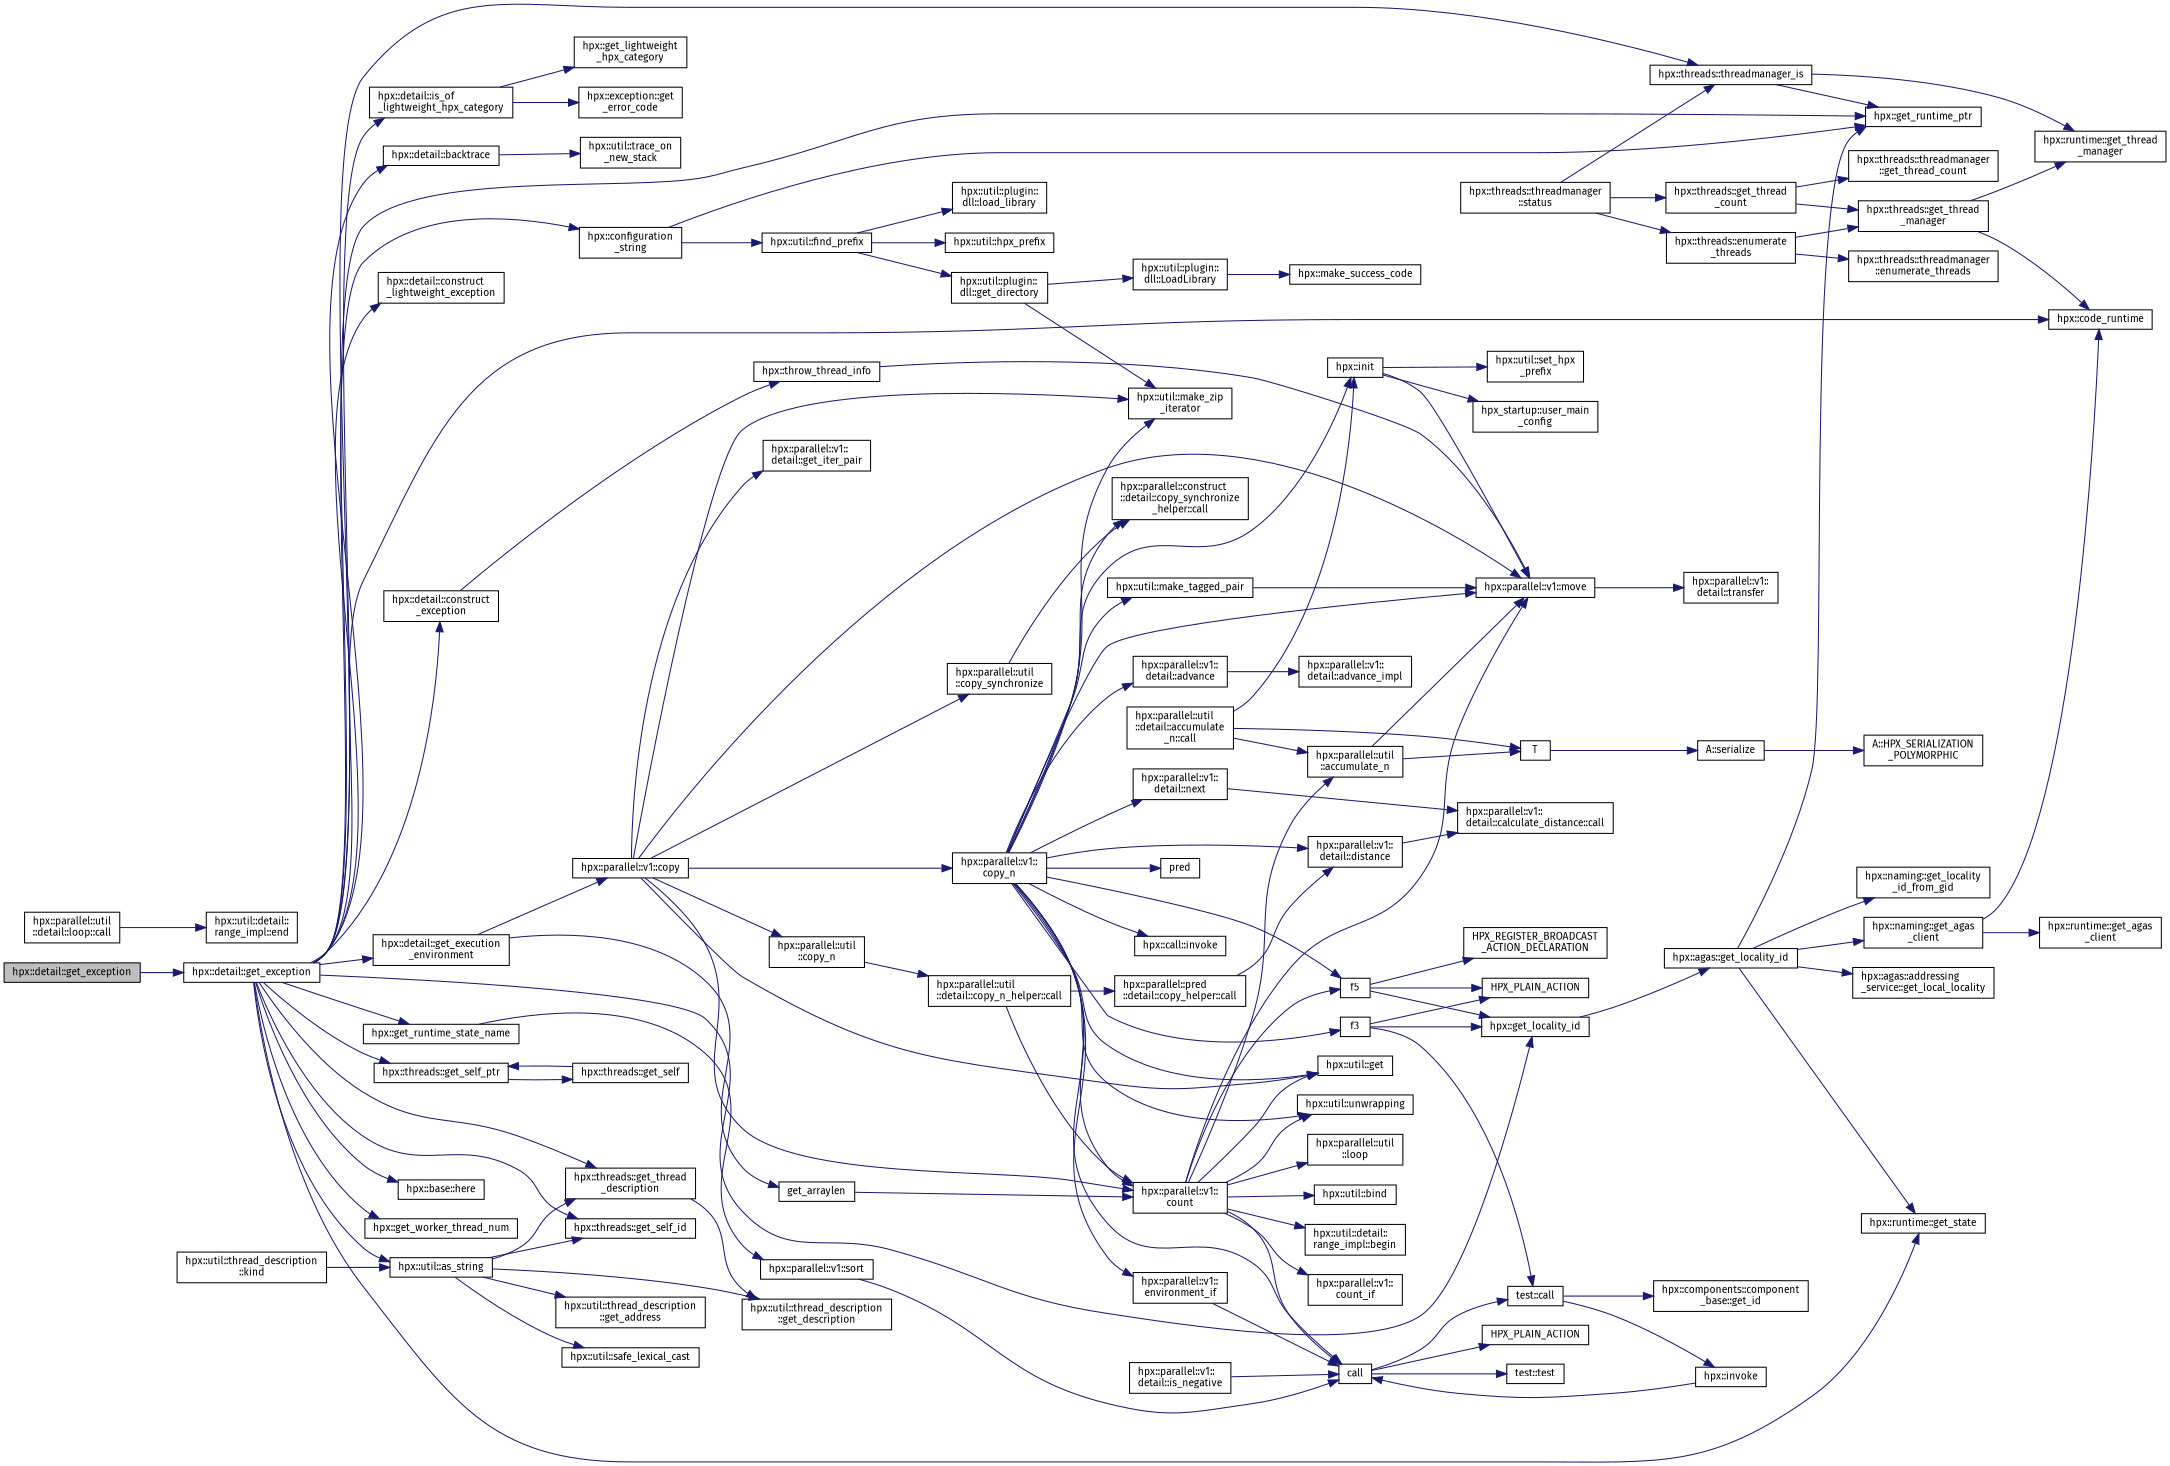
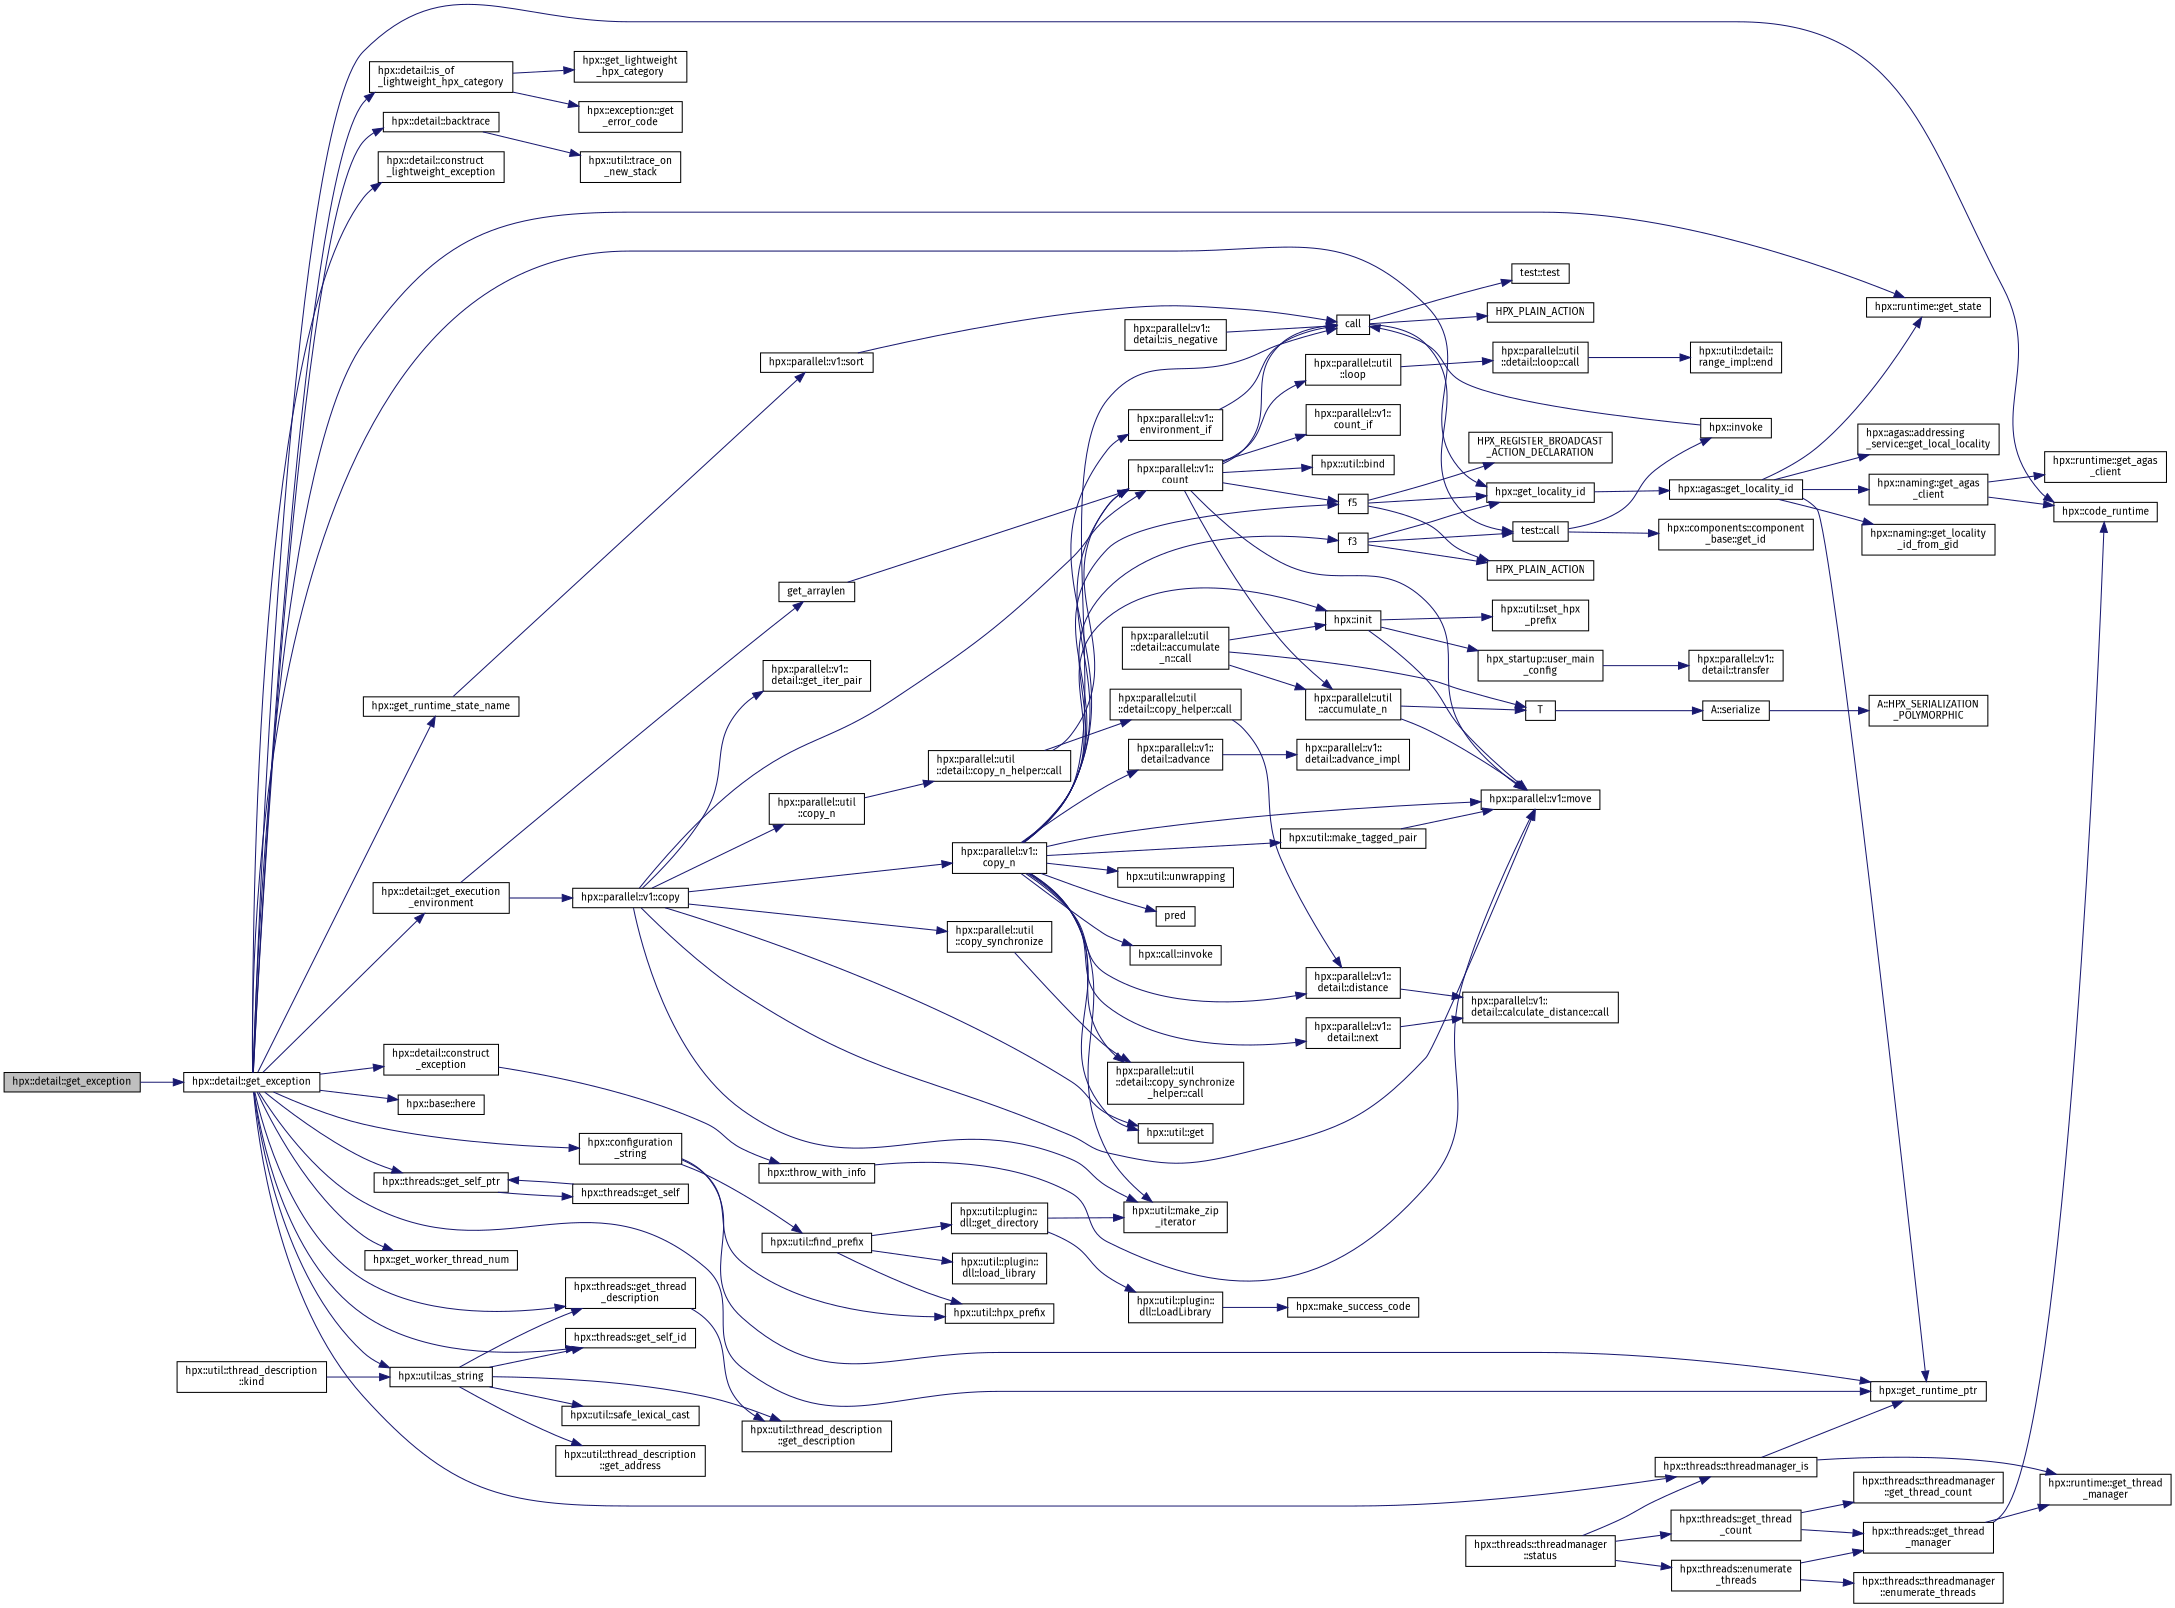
  digraph {
    fontname="Fira Sans"
    rankdir=LR
    node [color=black fillcolor=white fontname="Fira Sans" fontsize=10 shape=record style=filled]
    edge [color=midnightblue fontname="Fira Sans" fontsize=10 labelfontname=Helvetica labelfontsize=10 style=solid]
    n1 [fillcolor=grey75 fontcolor=black height=0.2 label="hpx::detail::get_exception" width=0.4]
    n2 [height=0.2 label="hpx::detail::get_exception" width=0.4]
    n3 [height=0.2 label="hpx::detail::is_of\l_lightweight_hpx_category" width=0.4]
    n4 [height=0.2 label="hpx::detail::construct\l_lightweight_exception" width=0.4]
    n5 [height=0.2 label="hpx::detail::backtrace" width=0.4]
    n6 [height=0.2 label="hpx::get_runtime_ptr" width=0.4]
    n7 [height=0.2 label="hpx::runtime::get_state" width=0.4]
    n8 [height=0.2 label="hpx::get_runtime_state_name" width=0.4]
    n9 [height=0.2 label="hpx::code_runtime" width=0.4]
    n10 [height=0.2 label="hpx::base::here" width=0.4]
    n11 [height=0.2 label="hpx::get_locality_id" width=0.4]
    n12 [height=0.2 label="hpx::threads::get_self_ptr" width=0.4]
    n13 [height=0.2 label="hpx::threads::threadmanager_is" width=0.4]
    n14 [height=0.2 label="hpx::get_worker_thread_num" width=0.4]
    n15 [height=0.2 label="hpx::threads::get_self_id" width=0.4]
    n16 [height=0.2 label="hpx::threads::get_thread\l_description" width=0.4]
    n17 [height=0.2 label="hpx::detail::get_execution\l_environment" width=0.4]
    n18 [height=0.2 label="hpx::configuration\l_string" width=0.4]
    n19 [height=0.2 label="hpx::detail::construct\l_exception" width=0.4]
    n20 [height=0.2 label="hpx::util::as_string" width=0.4]
    n21 [height=0.2 label="hpx::exception::get\l_error_code" width=0.4]
    n22 [height=0.2 label="hpx::get_lightweight\l_hpx_category" width=0.4]
    n23 [height=0.2 label="hpx::util::trace_on\l_new_stack" width=0.4]
    n24 [height=0.2 label="hpx::parallel::v1::sort" width=0.4]
    n25 [height=0.2 label="hpx::agas::get_locality_id" width=0.4]
    n26 [height=0.2 label="hpx::threads::get_self" width=0.4]
    n27 [height=0.2 label="hpx::runtime::get_thread\l_manager" width=0.4]
    n28 [height=0.2 label="hpx::util::thread_description\l::get_description" width=0.4]
    n29 [height=0.2 label=get_arraylen width=0.4]
    n30 [height=0.2 label="hpx::parallel::v1::copy" width=0.4]
    n31 [height=0.2 label="hpx::util::hpx_prefix" width=0.4]
    n32 [height=0.2 label="hpx::util::find_prefix" width=0.4]
-   n33 [height=0.2 label="hpx::throw_thread_info" width=0.4]
+   n33 [height=0.2 label="hpx::throw_with_info" width=0.4]
    n34 [height=0.2 label="hpx::util::safe_lexical_cast" width=0.4]
    n35 [height=0.2 label="hpx::util::thread_description\l::get_address" width=0.4]
    n36 [height=0.2 label="hpx::naming::get_agas\l_client" width=0.4]
    n37 [height=0.2 label="hpx::agas::addressing\l_service::get_local_locality" width=0.4]
    n38 [height=0.2 label="hpx::naming::get_locality\l_id_from_gid" width=0.4]
    n39 [height=0.2 label="hpx::runtime::get_agas\l_client" width=0.4]
    n40 [height=0.2 label="hpx::threads::threadmanager\l::status" width=0.4]
    n41 [height=0.2 label="hpx::threads::get_thread\l_count" width=0.4]
    n42 [height=0.2 label="hpx::threads::enumerate\l_threads" width=0.4]
    n43 [height=0.2 label="hpx::threads::get_thread\l_manager" width=0.4]
    n44 [height=0.2 label="hpx::threads::threadmanager\l::get_thread_count" width=0.4]
    n45 [height=0.2 label="hpx::threads::threadmanager\l::enumerate_threads" width=0.4]
    n46 [height=0.2 label="hpx::parallel::v1::\lcount" width=0.4]
    n47 [height=0.2 label="hpx::parallel::v1::move" width=0.4]
    n48 [height=0.2 label="hpx::util::get" width=0.4]
    n49 [height=0.2 label="hpx::parallel::v1::\lcopy_n" width=0.4]
    n50 [height=0.2 label="hpx::util::make_zip\l_iterator" width=0.4]
    n51 [height=0.2 label="hpx::parallel::util\l::copy_n" width=0.4]
    n52 [height=0.2 label="hpx::parallel::v1::\ldetail::get_iter_pair" width=0.4]
    n53 [height=0.2 label="hpx::parallel::util\l::copy_synchronize" width=0.4]
    n54 [height=0.2 label=call width=0.4]
    n55 [height=0.2 label="hpx::parallel::v1::\lcount_if" width=0.4]
    n56 [height=0.2 label=f5 width=0.4]
    n57 [height=0.2 label="hpx::parallel::util\l::loop" width=0.4]
    n58 [height=0.2 label="hpx::util::bind" width=0.4]
    n59 [height=0.2 label="hpx::util::unwrapping" width=0.4]
    n60 [height=0.2 label="hpx::parallel::util\l::accumulate_n" width=0.4]
-   n61 [height=0.2 label="hpx::util::detail::\lrange_impl::begin" width=0.4]
    n62 [height=0.2 label=HPX_PLAIN_ACTION width=0.4]
    n63 [height=0.2 label="HPX_REGISTER_BROADCAST\l_ACTION_DECLARATION" width=0.4]
    n64 [height=0.2 label="hpx::parallel::util\l::detail::loop::call" width=0.4]
    n65 [height=0.2 label="hpx::parallel::v1::\ldetail::transfer" width=0.4]
    n66 [height=0.2 label="test::test" width=0.4]
    n67 [height=0.2 label=HPX_PLAIN_ACTION width=0.4]
    n68 [height=0.2 label="test::call" width=0.4]
    n69 [height=0.2 label="hpx::parallel::v1::\ldetail::distance" width=0.4]
    n70 [height=0.2 label="hpx::parallel::v1::\ldetail::calculate_distance::call" width=0.4]
    n71 [height=0.2 label=T width=0.4]
    n72 [height=0.2 label="hpx::util::detail::\lrange_impl::end" width=0.4]
    n73 [height=0.2 label="hpx::invoke" width=0.4]
    n74 [height=0.2 label="hpx::components::component\l_base::get_id" width=0.4]
    n75 [height=0.2 label="hpx::parallel::util\l::detail::accumulate\l_n::call" width=0.4]
    n76 [height=0.2 label="hpx::init" width=0.4]
    n77 [height=0.2 label="A::serialize" width=0.4]
    n78 [height=0.2 label="hpx::util::set_hpx\l_prefix" width=0.4]
    n79 [height=0.2 label="hpx_startup::user_main\l_config" width=0.4]
    n80 [height=0.2 label="A::HPX_SERIALIZATION\l_POLYMORPHIC" width=0.4]
    n81 [height=0.2 label="hpx::util::make_tagged_pair" width=0.4]
    n82 [height=0.2 label=pred width=0.4]
    n83 [height=0.2 label="hpx::call::invoke" width=0.4]
    n84 [height=0.2 label="hpx::parallel::v1::\lenvironment_if" width=0.4]
    n85 [height=0.2 label=f3 width=0.4]
    n86 [height=0.2 label="hpx::parallel::v1::\ldetail::next" width=0.4]
    n87 [height=0.2 label="hpx::parallel::v1::\ldetail::advance" width=0.4]
-   n88 [height=0.2 label="hpx::parallel::construct\l::detail::copy_synchronize\l_helper::call" width=0.4]
+   n88 [height=0.2 label="hpx::parallel::util\l::detail::copy_synchronize\l_helper::call" width=0.4]
    n89 [height=0.2 label="hpx::parallel::util\l::detail::copy_n_helper::call" width=0.4]
    n90 [height=0.2 label="hpx::parallel::v1::\ldetail::is_negative" width=0.4]
    n91 [height=0.2 label="hpx::parallel::v1::\ldetail::advance_impl" width=0.4]
-   n92 [height=0.2 label="hpx::parallel::pred\l::detail::copy_helper::call" width=0.4]
+   n92 [height=0.2 label="hpx::parallel::util\l::detail::copy_helper::call" width=0.4]
    n93 [height=0.2 label="hpx::util::plugin::\ldll::load_library" width=0.4]
    n94 [height=0.2 label="hpx::util::plugin::\ldll::get_directory" width=0.4]
    n95 [height=0.2 label="hpx::util::plugin::\ldll::LoadLibrary" width=0.4]
    n96 [height=0.2 label="hpx::make_success_code" width=0.4]
    n97 [height=0.2 label="hpx::util::thread_description\l::kind" width=0.4]
    n1 -> n2
    n2 -> n3
    n2 -> n4
    n2 -> n5
    n2 -> n6
    n2 -> n7
    n2 -> n8
    n2 -> n9
    n2 -> n10
    n2 -> n11
    n2 -> n12
    n2 -> n13
    n2 -> n14
    n2 -> n15
    n2 -> n16
    n2 -> n17
    n2 -> n18
    n2 -> n19
    n2 -> n20
    n3 -> n21
    n3 -> n22
    n5 -> n23
    n8 -> n24
    n11 -> n25
    n12 -> n26
    n13 -> n6
    n13 -> n27
    n16 -> n28
    n17 -> n29
    n17 -> n30
    n18 -> n6
+   n18 -> n31
    n18 -> n32
    n19 -> n33
    n20 -> n15
    n20 -> n16
    n20 -> n28
    n20 -> n34
    n20 -> n35
    n24 -> n54
    n25 -> n6
    n25 -> n7
    n25 -> n36
    n25 -> n37
    n25 -> n38
    n26 -> n12
    n29 -> n46
    n30 -> n46
    n30 -> n47
    n30 -> n48
    n30 -> n49
    n30 -> n50
    n30 -> n51
    n30 -> n52
    n30 -> n53
    n32 -> n31
    n32 -> n93
    n32 -> n94
    n33 -> n47
    n36 -> n9
    n36 -> n39
    n40 -> n13
    n40 -> n41
    n40 -> n42
    n41 -> n43
    n41 -> n44
    n42 -> n43
    n42 -> n45
    n43 -> n9
    n43 -> n27
    n46 -> n47
-   n46 -> n48
    n46 -> n54
    n46 -> n55
    n46 -> n56
    n46 -> n57
    n46 -> n58
-   n46 -> n59
    n46 -> n60
-   n46 -> n61
-   n47 -> n65
+   n79 -> n65
    n49 -> n46
    n49 -> n47
    n49 -> n48
    n49 -> n50
    n49 -> n54
    n49 -> n56
    n49 -> n59
    n49 -> n69
    n49 -> n76
    n49 -> n81
    n49 -> n82
    n49 -> n83
    n49 -> n84
    n49 -> n85
    n49 -> n86
    n49 -> n87
    n49 -> n88
    n51 -> n89
    n53 -> n88
    n54 -> n66
    n54 -> n67
    n54 -> n68
    n56 -> n11
    n56 -> n62
    n56 -> n63
+   n57 -> n64
    n60 -> n47
    n60 -> n71
    n64 -> n72
    n68 -> n73
    n68 -> n74
    n69 -> n70
    n71 -> n77
    n73 -> n54
    n75 -> n60
    n75 -> n71
    n75 -> n76
    n76 -> n47
    n76 -> n78
    n76 -> n79
    n77 -> n80
    n81 -> n47
    n84 -> n54
    n85 -> n11
    n85 -> n62
    n85 -> n68
    n86 -> n70
    n87 -> n91
    n89 -> n46
    n89 -> n92
    n90 -> n54
    n92 -> n69
    n94 -> n50
    n94 -> n95
    n95 -> n96
    n97 -> n20
  }
